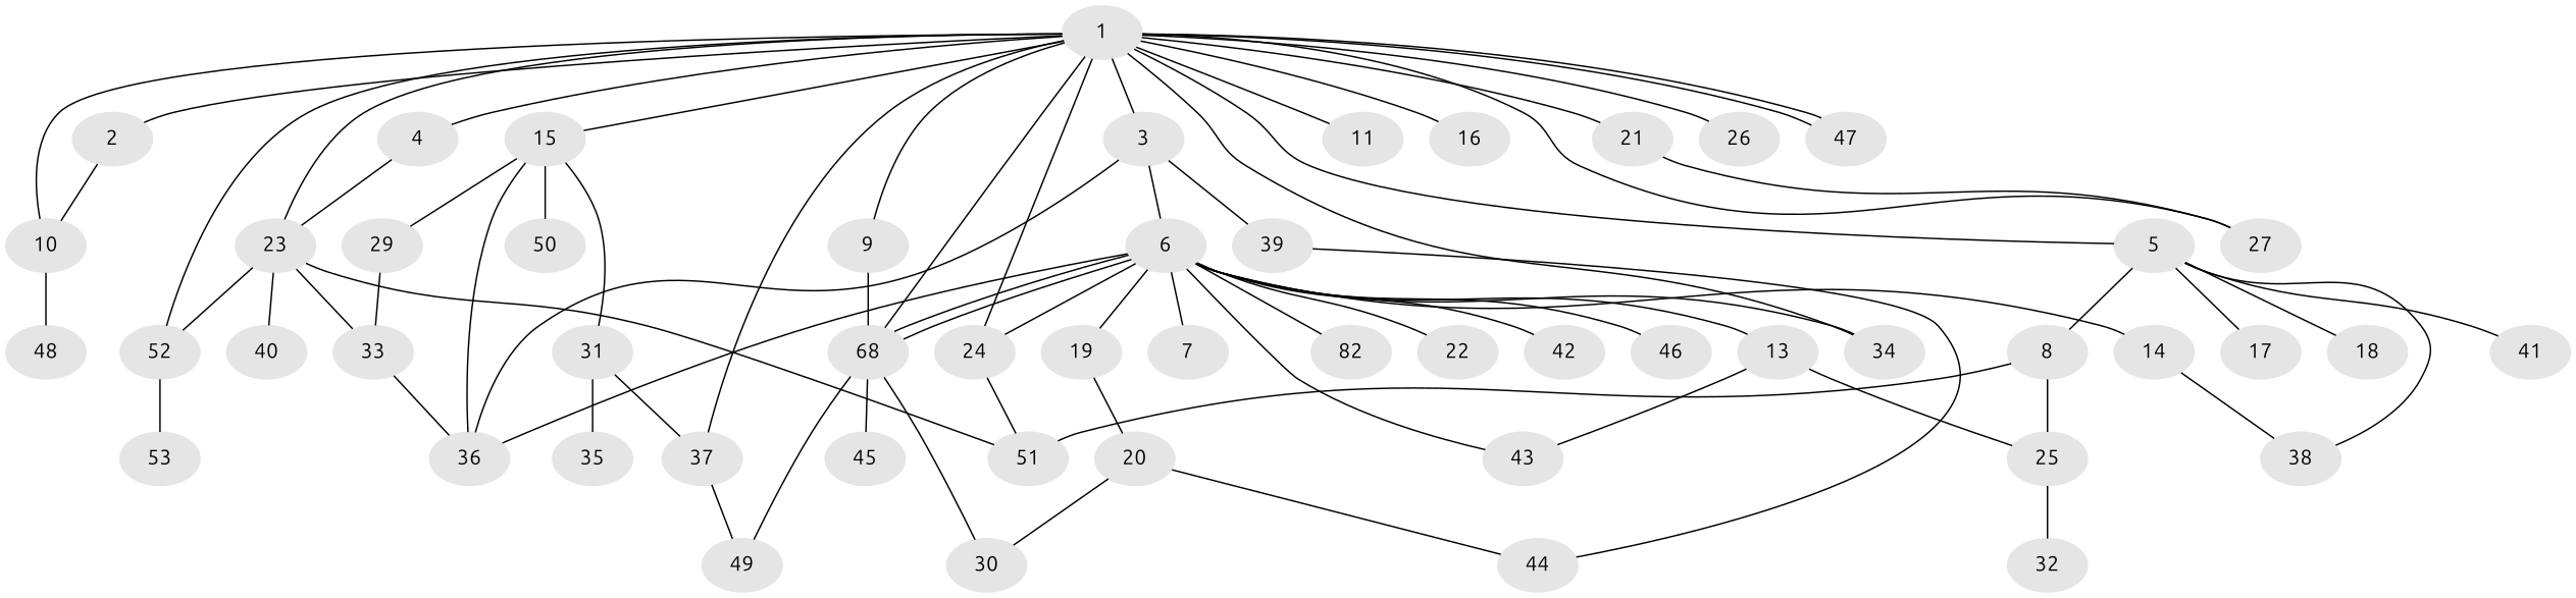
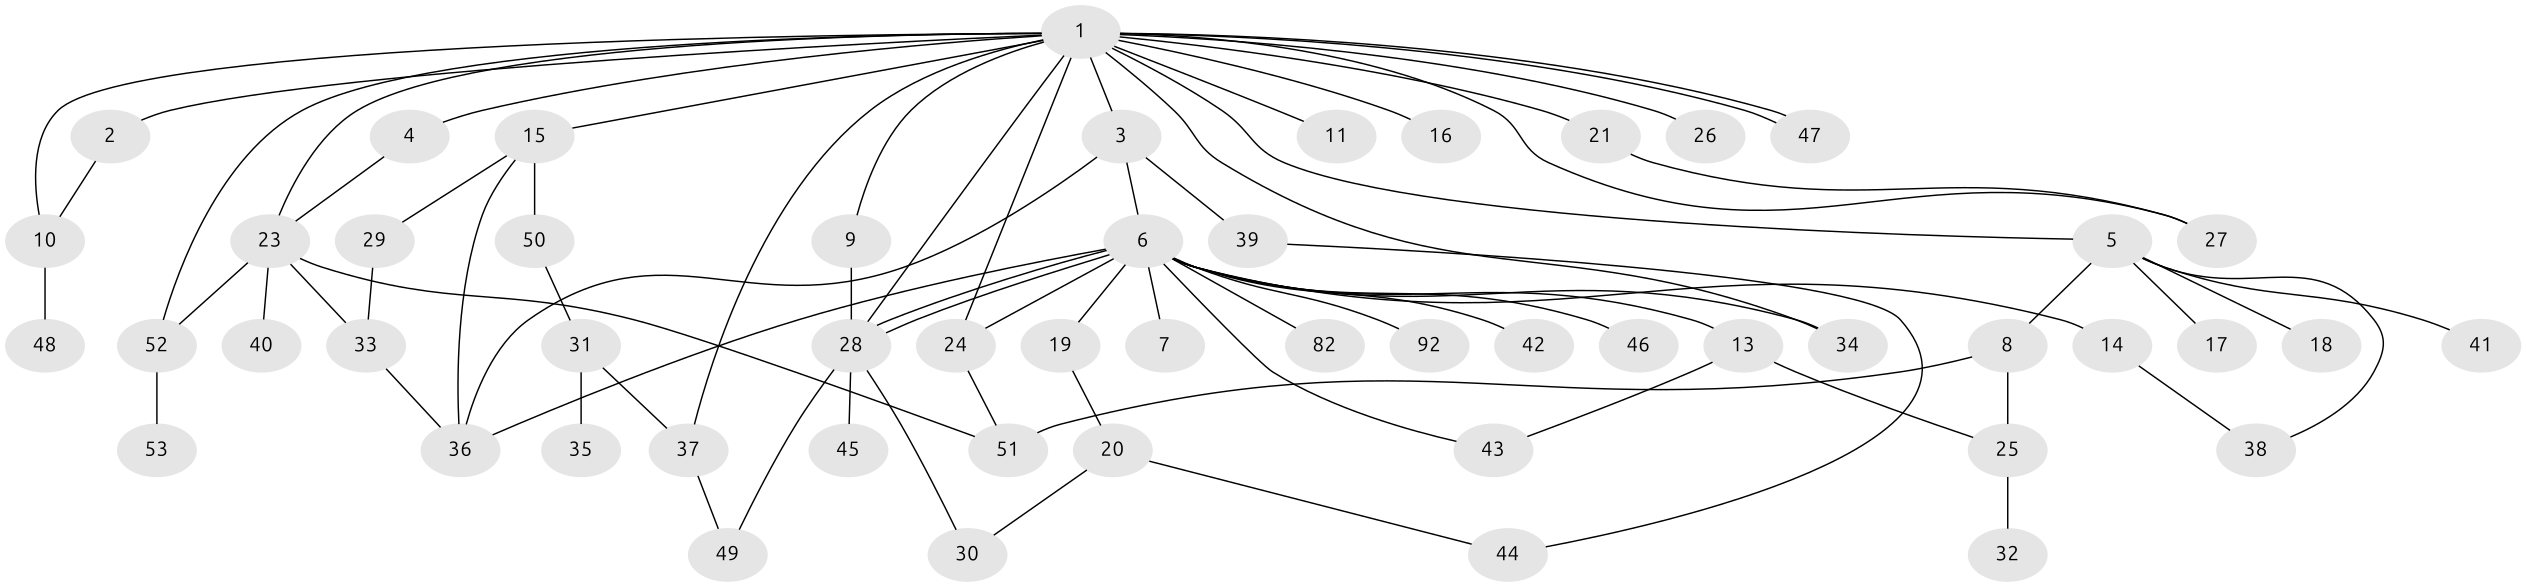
  graph {
    fontname=Ubuntu
    node [color=gray90 fontname=Ubuntu style=filled]
    edge [fontname=Ubuntu]
    1
    2
    3
    4
    5
    9
    10
    11
    15
    16
    21
    23
    24
    26
    27
-   28 [label=68]
+   28
    34
    37
    47
    52
    6
    36
    39
    8
    17
    18
    38
    41
    48
    29
    31
    50
    51
    33
    40
    30
    45
    49
    53
    7
    n41 [label=82]
    13
    14
    19
-   22
+   22 [label=92]
    42
    43
    46
    44
    25
    20
    32
    35
    1 -- 2
    1 -- 3
    1 -- 4
    1 -- 5
    1 -- 9
    1 -- 10
    1 -- 11
    1 -- 15
    1 -- 16
    1 -- 21
    1 -- 23
    1 -- 24
    1 -- 26
    1 -- 27
    1 -- 28
    1 -- 34
    1 -- 37
    1 -- 47
    1 -- 47
    1 -- 52
    2 -- 10
    3 -- 6
    3 -- 36
    3 -- 39
    4 -- 23
    5 -- 8
    5 -- 17
    5 -- 18
    5 -- 38
    5 -- 41
    9 -- 28
    10 -- 48
    15 -- 36
    15 -- 29
-   15 -- 31
+   50 -- 31
    15 -- 50
    21 -- 27
    23 -- 52
    23 -- 51
    23 -- 33
    23 -- 40
    24 -- 51
    28 -- 30
    28 -- 45
    28 -- 49
    37 -- 49
    52 -- 53
    6 -- 24
    6 -- 28
    6 -- 28
    6 -- 34
    6 -- 36
    6 -- 7
    6 -- n41
    6 -- 13
    6 -- 14
    6 -- 19
    6 -- 22
    6 -- 42
    6 -- 43
    6 -- 46
    39 -- 44
    8 -- 51
    8 -- 25
    29 -- 33
    31 -- 37
    31 -- 35
    33 -- 36
    13 -- 43
    13 -- 25
    14 -- 38
    19 -- 20
    25 -- 32
    20 -- 30
    20 -- 44
  }
